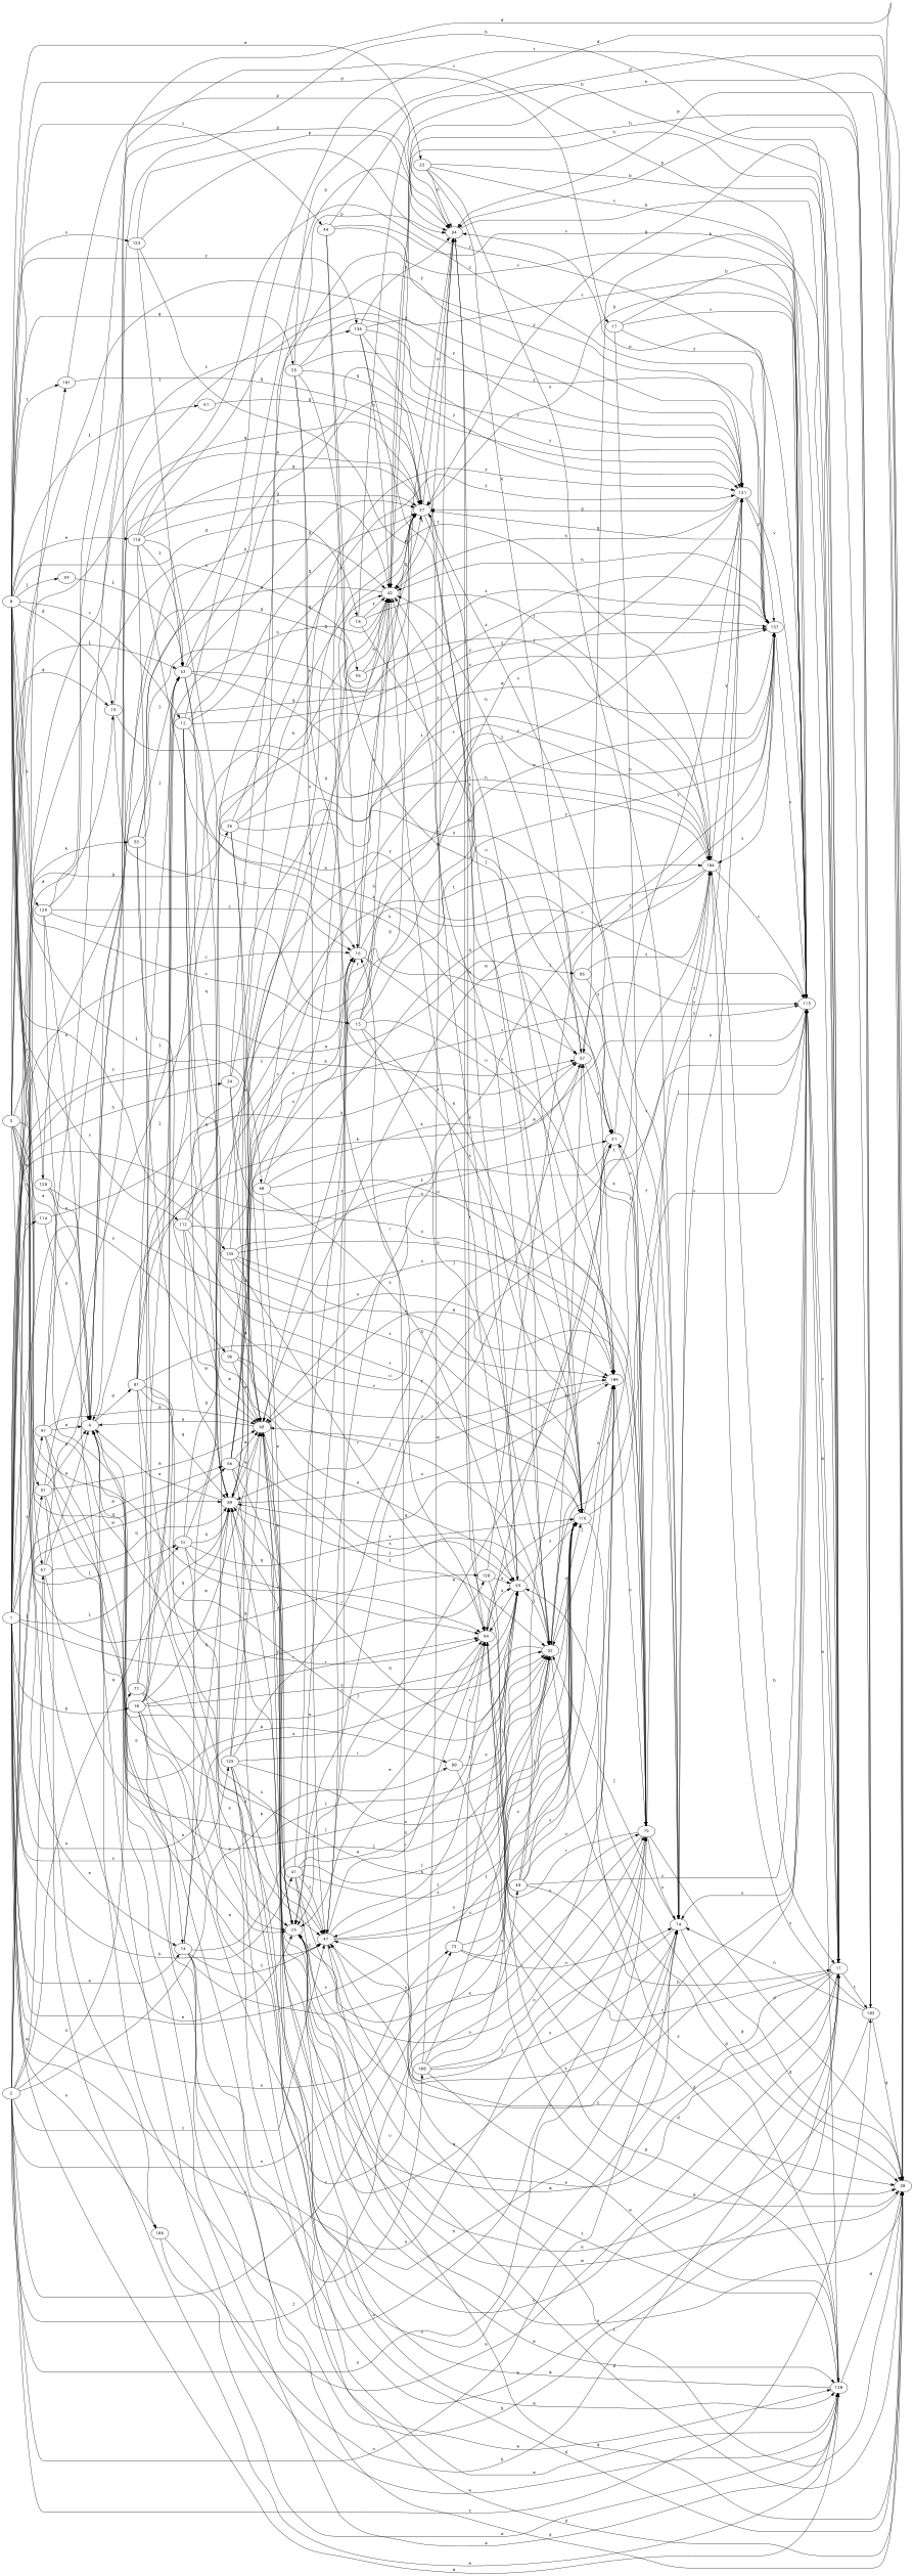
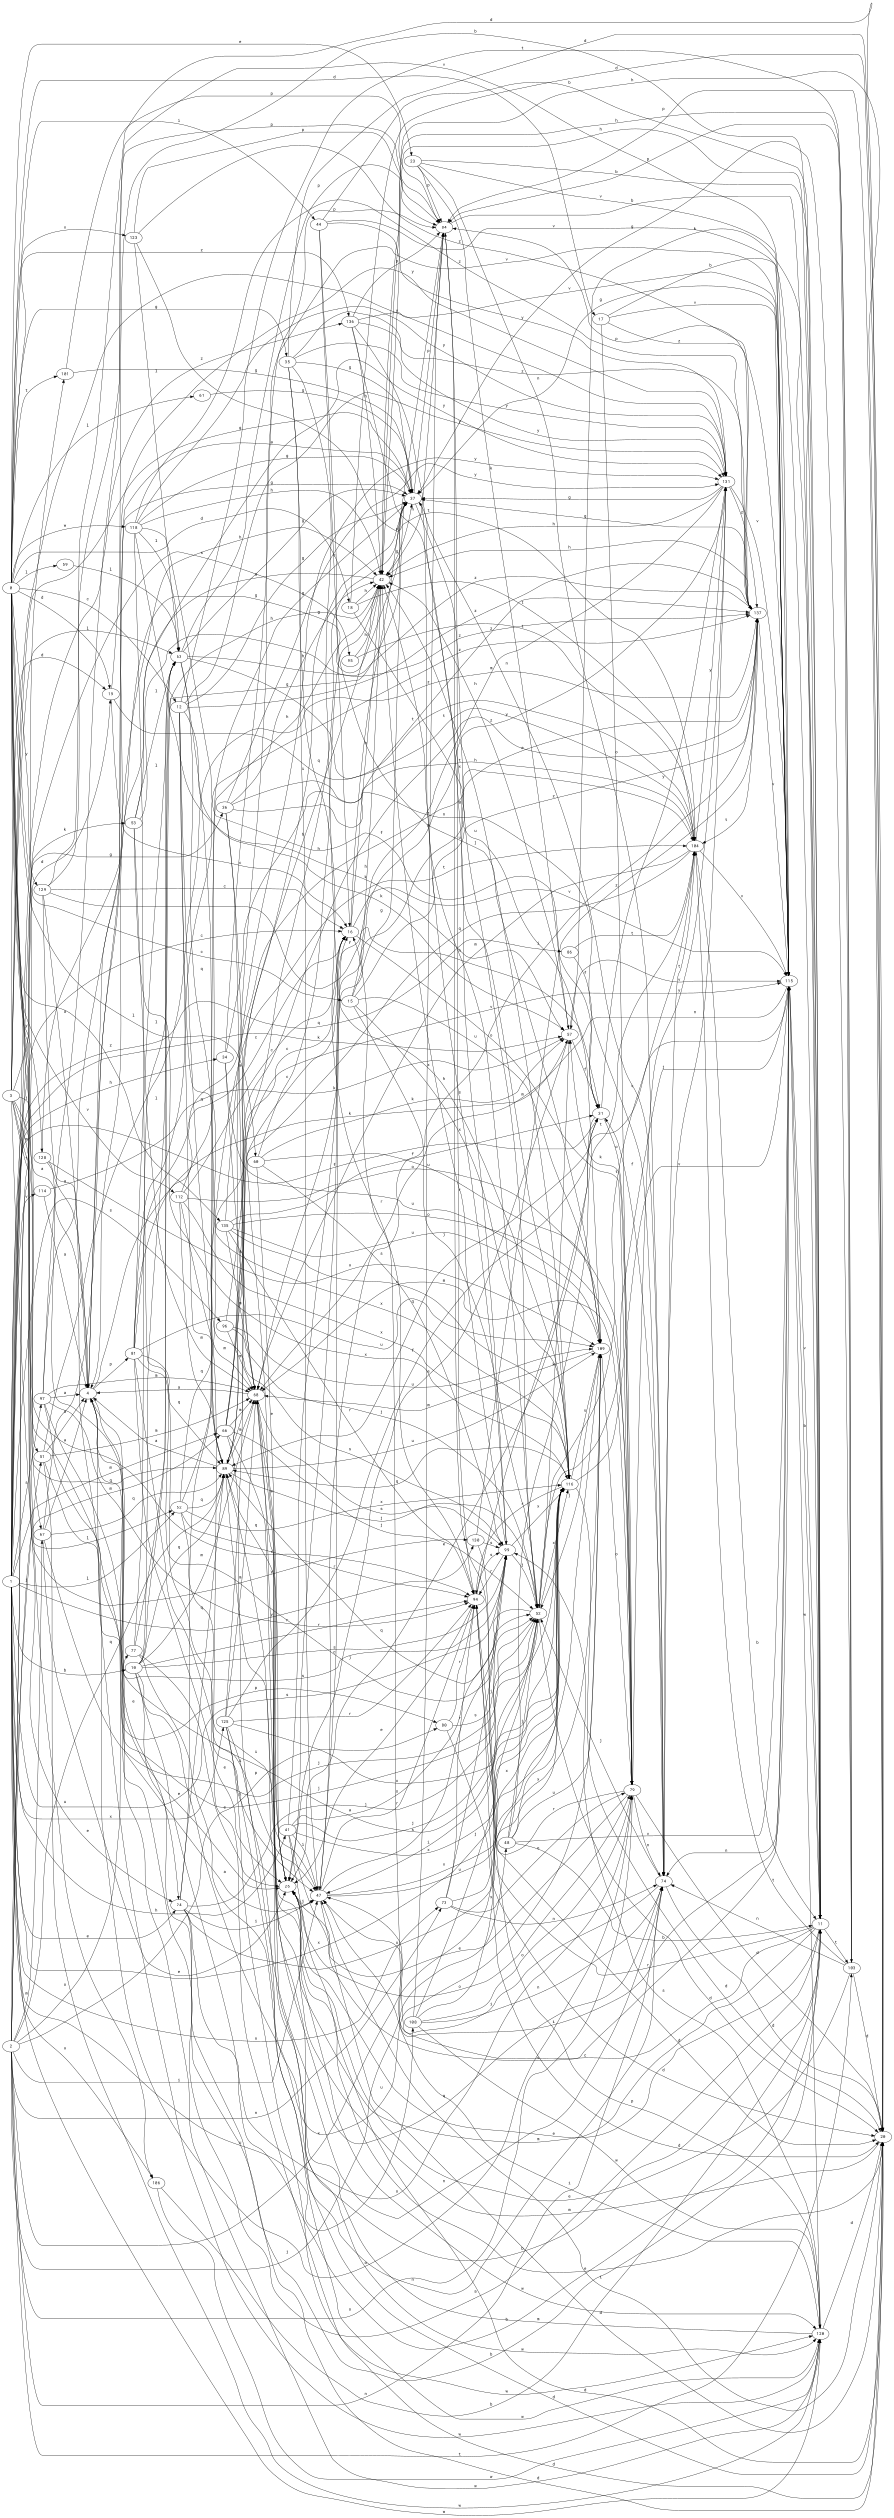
  strict digraph {
    fontname="Roboto Mono"
    rankdir=LR
    node [fontname="Roboto Mono"]
    edge [fontname="Roboto Mono"]
    0
    4
    12
    15
    17
    18
    19
    23
    35
    44
    59
    60
    61
    80
    94
    101
    106
    112
    118
    123
    128
    129
    135
    136
    24
    57
    120
    37
    81
    99
    89
    103
    131
    137
    n35 [label=116]
    42
    109
    52
    79
    11
    115
    20
    104
    16
    74
    84
    47
    63
    26
    68
    31
    1
    10
    n54 [label=34]
    41
    53
    62
    66
    73
    86
    95
    96
    97
    108
    114
    125
    130
    2
    48
    51
    67
    77
    3
    36
    0 -> 4 [label=a]
    0 -> 12 [label=c]
    0 -> 15 [label=c]
    0 -> 17 [label=d]
    0 -> 18 [label=d]
    0 -> 19 [label=d]
    0 -> 23 [label=e]
    0 -> 35 [label=g]
    0 -> 44 [label=i]
    0 -> 59 [label=l]
    0 -> 60 [label=l]
    0 -> 61 [label=l]
    0 -> 80 [label=p]
    0 -> 94 [label=r]
    0 -> 101 [label=t]
    0 -> 106 [label=u]
    0 -> 112 [label=v]
    0 -> 118 [label=w]
    0 -> 123 [label=x]
    0 -> 128 [label=y]
    0 -> 129 [label=y]
    0 -> 135 [label=z]
    0 -> 136 [label=z]
    4 -> 24 [label=e]
    4 -> 57 [label=k]
    4 -> 120 [label=w]
    4 -> 37 [label=g]
    4 -> 81 [label=p]
    12 -> 57 [label=k]
    12 -> 120 [label=w]
    12 -> 37 [label=g]
    12 -> 99 [label=s]
    12 -> 89 [label=q]
    12 -> 103 [label=t]
    12 -> 131 [label=y]
    12 -> 137 [label=z]
    15 -> 37 [label=g]
    15 -> 137 [label=z]
    15 -> n35 [label=x]
    15 -> 42 [label=h]
    15 -> 109 [label=u]
    15 -> 52 [label=j]
    17 -> 137 [label=z]
    17 -> 79 [label=o]
    17 -> 11 [label=b]
    17 -> 115 [label=v]
-   18 -> 42 [label=f]
+   18 -> 42 [label=h]
    18 -> 109 [label=u]
    18 -> 20 [label=d]
    18 -> 104 [label=t]
    19 -> 11 [label=b]
    19 -> 104 [label=t]
    19 -> 16 [label=c]
    23 -> 57 [label=k]
    23 -> 11 [label=b]
    23 -> 115 [label=v]
    23 -> 74 [label=n]
    23 -> 84 [label=p]
    35 -> 94 [label=r]
    35 -> 37 [label=g]
    35 -> 131 [label=y]
    35 -> 137 [label=z]
    35 -> n35 [label=x]
    35 -> 20 [label=d]
    35 -> 47 [label=i]
    44 -> 131 [label=y]
    44 -> 109 [label=u]
    44 -> 11 [label=b]
    44 -> 115 [label=v]
    44 -> 16 [label=c]
    59 -> 63 [label=l]
    60 -> 57 [label=k]
    60 -> 99 [label=s]
    60 -> 42 [label=h]
    60 -> 109 [label=u]
    60 -> 26 [label=e]
    61 -> 37 [label=g]
    80 -> 94 [label=r]
    80 -> 52 [label=j]
    80 -> 20 [label=d]
    94 -> 99 [label=s]
    94 -> 115 [label=v]
    94 -> 20 [label=d]
    94 -> 26 [label=e]
    101 -> 37 [label=g]
    101 -> 84 [label=p]
    106 -> 120 [label=w]
    106 -> 11 [label=b]
    112 -> 37 [label=g]
    112 -> 89 [label=q]
    112 -> n35 [label=x]
    112 -> 79 [label=o]
    112 -> 16 [label=c]
    112 -> 68 [label=m]
    118 -> 57 [label=k]
    118 -> 37 [label=g]
    118 -> 131 [label=y]
    118 -> 137 [label=z]
    118 -> 42 [label=h]
    118 -> 47 [label=i]
    118 -> 63 [label=l]
    118 -> 31 [label=f]
    123 -> 137 [label=z]
    123 -> 104 [label=t]
    123 -> 84 [label=p]
    123 -> 63 [label=l]
    128 -> 4 [label=a]
    128 -> 131 [label=y]
    128 -> 109 [label=u]
    128 -> 26 [label=e]
    129 -> 4 [label=a]
    129 -> 120 [label=w]
    129 -> 115 [label=v]
    129 -> 20 [label=d]
    129 -> 16 [label=c]
    129 -> 31 [label=f]
    135 -> 94 [label=r]
    135 -> 131 [label=y]
    135 -> n35 [label=x]
    135 -> 109 [label=u]
    135 -> 79 [label=o]
    135 -> 68 [label=m]
    135 -> 31 [label=f]
    136 -> 131 [label=y]
    136 -> n35 [label=x]
    136 -> 42 [label=h]
    136 -> 115 [label=v]
    136 -> 74 [label=n]
    136 -> 84 [label=p]
    24 -> 89 [label=q]
    24 -> 42 [label=h]
    24 -> 109 [label=u]
    24 -> 52 [label=j]
    24 -> 11 [label=b]
    24 -> 20 [label=d]
    24 -> 47 [label=i]
    57 -> 42 [label=h]
    57 -> 115 [label=v]
    57 -> 26 [label=e]
    57 -> 31 [label=f]
    120 -> 99 [label=s]
    120 -> 20 [label=d]
    120 -> 84 [label=p]
    120 -> 47 [label=i]
    120 -> 68 [label=m]
    37 -> 4 [label=a]
    37 -> 99 [label=s]
    37 -> 89 [label=q]
    37 -> 52 [label=j]
    37 -> 84 [label=p]
    81 -> 89 [label=q]
    81 -> 137 [label=z]
    81 -> 109 [label=u]
    81 -> 52 [label=j]
    81 -> 104 [label=t]
    81 -> 16 [label=c]
    81 -> 47 [label=i]
    81 -> 63 [label=l]
    81 -> 26 [label=e]
    99 -> 94 [label=r]
    99 -> 37 [label=g]
    99 -> n35 [label=x]
    99 -> 42 [label=h]
    99 -> 52 [label=j]
    89 -> 4 [label=a]
    89 -> 37 [label=g]
    89 -> 109 [label=u]
    89 -> 52 [label=j]
    89 -> 11 [label=b]
    89 -> 68 [label=m]
    103 -> 37 [label=g]
    103 -> 42 [label=h]
    103 -> 20 [label=d]
    103 -> 104 [label=t]
    103 -> 74 [label=n]
    103 -> 84 [label=p]
    103 -> 26 [label=e]
    131 -> 37 [label=g]
    131 -> 137 [label=z]
    131 -> 42 [label=h]
    131 -> 115 [label=v]
    131 -> 74 [label=n]
    131 -> 68 [label=m]
    137 -> 37 [label=g]
    137 -> 42 [label=h]
    137 -> 115 [label=v]
    137 -> 104 [label=t]
    137 -> 47 [label=i]
    137 -> 26 [label=e]
    n35 -> 4 [label=a]
    n35 -> 94 [label=r]
    n35 -> 89 [label=q]
    n35 -> 42 [label=h]
    n35 -> 109 [label=u]
    n35 -> 115 [label=v]
    n35 -> 20 [label=d]
    42 -> 4 [label=a]
    42 -> 37 [label=g]
    109 -> 52 [label=j]
    109 -> 79 [label=o]
    109 -> 68 [label=m]
    52 -> 57 [label=k]
    52 -> 89 [label=q]
    52 -> n35 [label=x]
    52 -> 42 [label=h]
    52 -> 20 [label=d]
    52 -> 104 [label=t]
    52 -> 47 [label=i]
    79 -> 94 [label=r]
    79 -> 57 [label=k]
    79 -> 131 [label=y]
    79 -> 20 [label=d]
    79 -> 74 [label=n]
    79 -> 26 [label=e]
    79 -> 68 [label=m]
    11 -> 4 [label=a]
    11 -> 94 [label=r]
    11 -> 57 [label=k]
    11 -> 103 [label=t]
    11 -> 42 [label=h]
    11 -> 115 [label=v]
    11 -> 16 [label=c]
    11 -> 26 [label=e]
    11 -> 68 [label=m]
    115 -> 120 [label=w]
    115 -> 37 [label=g]
    115 -> 52 [label=j]
    115 -> 11 [label=b]
    115 -> 74 [label=n]
    115 -> 84 [label=p]
    115 -> 47 [label=i]
    115 -> 68 [label=m]
    20 -> 42 [label=h]
    20 -> 84 [label=p]
    20 -> 47 [label=i]
    20 -> 26 [label=e]
    20 -> 68 [label=m]
    104 -> 89 [label=q]
    104 -> 131 [label=y]
    104 -> 11 [label=b]
    104 -> 115 [label=v]
    104 -> 68 [label=m]
    16 -> 42 [label=h]
    16 -> 79 [label=o]
    16 -> 115 [label=v]
    16 -> 84 [label=p]
    74 -> 89 [label=q]
    74 -> 52 [label=j]
    74 -> 20 [label=d]
    74 -> 104 [label=t]
    74 -> 47 [label=i]
    74 -> 31 [label=f]
    84 -> 94 [label=r]
    84 -> 42 [label=h]
    84 -> 11 [label=b]
    47 -> 4 [label=a]
    47 -> 94 [label=r]
    47 -> 99 [label=s]
    47 -> n35 [label=x]
    47 -> 109 [label=u]
    47 -> 20 [label=d]
    47 -> 16 [label=c]
    63 -> 37 [label=g]
    63 -> 89 [label=q]
    63 -> 137 [label=z]
    63 -> n35 [label=x]
    63 -> 104 [label=t]
    63 -> 84 [label=p]
    26 -> 89 [label=q]
    26 -> 79 [label=o]
    26 -> 47 [label=i]
    68 -> 4 [label=a]
    68 -> 99 [label=s]
    68 -> 26 [label=e]
    31 -> 89 [label=q]
    31 -> 131 [label=y]
    31 -> 79 [label=o]
    31 -> 26 [label=e]
    1 -> 106 [label=u]
    1 -> 136 [label=z]
    1 -> 24 [label=e]
    1 -> 57 [label=k]
    1 -> 120 [label=w]
    1 -> 99 [label=s]
    1 -> n35 [label=x]
    1 -> 16 [label=c]
    1 -> 31 [label=f]
    1 -> 10 [label=b]
    1 -> n54 [label=h]
    1 -> 41 [label=h]
    1 -> 53 [label=k]
    1 -> 62 [label=l]
    1 -> 66 [label=m]
    1 -> 73 [label=n]
    1 -> 86 [label=q]
    1 -> 95 [label=s]
    1 -> 96 [label=s]
    1 -> 97 [label=s]
    1 -> 108 [label=u]
    1 -> 114 [label=v]
    1 -> 125 [label=x]
    1 -> 130 [label=y]
    10 -> 94 [label=r]
    10 -> 99 [label=s]
    10 -> 89 [label=q]
    10 -> 42 [label=h]
    10 -> 109 [label=u]
    10 -> 79 [label=o]
    10 -> 11 [label=b]
    10 -> 63 [label=l]
    10 -> 68 [label=m]
    n54 -> 137 [label=z]
    n54 -> 109 [label=u]
    n54 -> 115 [label=v]
    n54 -> 68 [label=m]
    41 -> 99 [label=s]
    41 -> 131 [label=y]
    41 -> n35 [label=x]
    41 -> 52 [label=j]
    41 -> 115 [label=v]
    41 -> 20 [label=d]
    41 -> 47 [label=i]
    53 -> 131 [label=y]
    53 -> 137 [label=z]
    53 -> n35 [label=x]
    53 -> 63 [label=l]
    53 -> 68 [label=m]
    62 -> 94 [label=r]
    62 -> 89 [label=q]
    62 -> n35 [label=x]
    62 -> 115 [label=v]
    62 -> 104 [label=t]
    62 -> 47 [label=i]
    66 -> 120 [label=w]
    66 -> 137 [label=z]
    66 -> 52 [label=j]
    66 -> 20 [label=d]
    66 -> 16 [label=c]
    66 -> 84 [label=p]
    66 -> 68 [label=m]
    73 -> 94 [label=r]
    73 -> 99 [label=s]
    73 -> n35 [label=x]
    73 -> 79 [label=o]
    73 -> 74 [label=n]
    86 -> 104 [label=t]
    86 -> 31 [label=f]
    95 -> 42 [label=h]
    95 -> 104 [label=t]
    96 -> 42 [label=h]
    96 -> 109 [label=u]
    96 -> 52 [label=j]
    96 -> 68 [label=m]
    97 -> 4 [label=a]
    97 -> 94 [label=r]
    97 -> 37 [label=g]
    97 -> 99 [label=s]
    97 -> 52 [label=j]
    97 -> 84 [label=p]
    97 -> 68 [label=m]
    108 -> 120 [label=w]
    108 -> n35 [label=x]
    108 -> 52 [label=j]
    108 -> 79 [label=o]
    108 -> 74 [label=n]
    108 -> 84 [label=p]
    114 -> 4 [label=a]
    114 -> 57 [label=k]
    125 -> 94 [label=r]
    125 -> 120 [label=w]
    125 -> n35 [label=x]
    125 -> 20 [label=d]
    125 -> 16 [label=c]
    125 -> 74 [label=n]
    125 -> 68 [label=m]
    125 -> 31 [label=f]
    130 -> 99 [label=s]
    130 -> 137 [label=z]
    130 -> 20 [label=d]
    2 -> 19 [label=d]
    2 -> 80 [label=p]
    2 -> 101 [label=t]
    2 -> 89 [label=q]
    2 -> 103 [label=t]
    2 -> n35 [label=x]
    2 -> 79 [label=o]
    2 -> 74 [label=n]
    2 -> 47 [label=i]
    2 -> 66 [label=m]
    2 -> 73 [label=n]
    2 -> 48 [label=j]
    2 -> 51 [label=j]
    2 -> 67 [label=m]
    2 -> 77 [label=o]
    48 -> n35 [label=x]
    48 -> 109 [label=u]
    48 -> 52 [label=j]
    48 -> 11 [label=b]
    48 -> 115 [label=v]
    48 -> 104 [label=t]
    51 -> 4 [label=a]
    51 -> 120 [label=w]
    51 -> 137 [label=z]
    51 -> 79 [label=o]
    51 -> 68 [label=m]
    67 -> 4 [label=a]
    67 -> 89 [label=q]
    67 -> 42 [label=h]
    67 -> 52 [label=j]
    67 -> 26 [label=e]
    77 -> 37 [label=g]
    77 -> 74 [label=n]
    77 -> 63 [label=l]
    77 -> 26 [label=e]
    3 -> 19 [label=d]
    3 -> 24 [label=e]
    3 -> 37 [label=g]
    3 -> 89 [label=q]
    3 -> 131 [label=y]
    3 -> 63 [label=l]
    3 -> 62 [label=l]
    3 -> 130 [label=y]
    3 -> 51 [label=j]
    3 -> 67 [label=m]
    3 -> 36 [label=g]
    36 -> 120 [label=w]
    36 -> 131 [label=y]
    36 -> 42 [label=h]
    36 -> 104 [label=t]
    36 -> 74 [label=n]
    36 -> 68 [label=m]
  }
